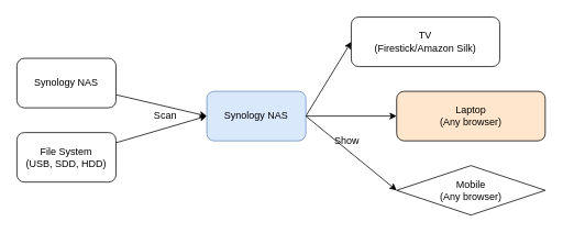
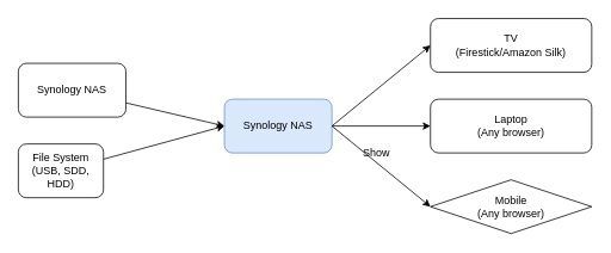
  <mxCell id="0" />
  <mxCell id="1" parent="0" />
  <mxCell id="2" style="rounded=0;orthogonalLoop=1;jettySize=auto;html=1;entryX=0;entryY=0.5;entryDx=0;entryDy=0;" edge="1" parent="1" source="3" target="10"><mxGeometry relative="1" as="geometry" /></mxCell>
  <mxCell id="3" value="Synology NAS" style="rounded=1;whiteSpace=wrap;html=1;" vertex="1" parent="1"><mxGeometry x="20" y="70" width="120" height="60" as="geometry" /></mxCell>
  <mxCell id="4" style="rounded=0;orthogonalLoop=1;jettySize=auto;html=1;entryX=0;entryY=0.5;entryDx=0;entryDy=0;" edge="1" parent="1" source="5" target="10"><mxGeometry relative="1" as="geometry" /></mxCell>
- <mxCell id="5" value="File System&lt;div&gt;(USB, SDD, HDD)&lt;/div&gt;" style="rounded=1;whiteSpace=wrap;html=1;" vertex="1" parent="1"><mxGeometry x="20" y="160" width="120" height="60" as="geometry" /></mxCell>
- <mxCell id="6" value="TV&lt;div&gt;(Firestick/Amazon Silk)&lt;/div&gt;" style="rounded=1;whiteSpace=wrap;html=1;" vertex="1" parent="1"><mxGeometry x="425" y="20" width="180" height="60" as="geometry" /></mxCell>
- <mxCell id="7" value="Laptop&lt;div&gt;(Any browser)&lt;/div&gt;" style="rounded=1;whiteSpace=wrap;html=1;fillColor=#ffe6cc;" vertex="1" parent="1"><mxGeometry x="480" y="110" width="180" height="60" as="geometry" /></mxCell>
+ <mxCell id="5" value="File System&lt;div&gt;(USB, SDD, HDD)&lt;/div&gt;" style="rounded=1;whiteSpace=wrap;html=1;" vertex="1" parent="1"><mxGeometry x="20" y="160" width="95" height="60" as="geometry" /></mxCell>
+ <mxCell id="6" value="TV&lt;div&gt;(Firestick/Amazon Silk)&lt;/div&gt;" style="rounded=1;whiteSpace=wrap;html=1;" vertex="1" parent="1"><mxGeometry x="480" y="20" width="180" height="60" as="geometry" /></mxCell>
+ <mxCell id="7" value="Laptop&lt;div&gt;(Any browser)&lt;/div&gt;" style="rounded=1;whiteSpace=wrap;html=1;" vertex="1" parent="1"><mxGeometry x="480" y="110" width="180" height="60" as="geometry" /></mxCell>
  <mxCell id="8" value="Mobile&lt;div&gt;(Any browser)&lt;/div&gt;" style="rhombus;whiteSpace=wrap;html=1;" vertex="1" parent="1"><mxGeometry x="480" y="200" width="180" height="60" as="geometry" /></mxCell>
  <mxCell id="9" style="rounded=0;orthogonalLoop=1;jettySize=auto;html=1;entryX=0;entryY=0.5;entryDx=0;entryDy=0;exitX=1;exitY=0.5;exitDx=0;exitDy=0;" edge="1" parent="1" source="10" target="6"><mxGeometry relative="1" as="geometry" /></mxCell>
  <mxCell id="10" value="Synology NAS" style="rounded=1;whiteSpace=wrap;html=1;fillColor=#dae8fc;strokeColor=#6c8ebf;" vertex="1" parent="1"><mxGeometry x="250" y="110" width="120" height="60" as="geometry" /></mxCell>
  <mxCell id="11" style="rounded=0;orthogonalLoop=1;jettySize=auto;html=1;entryX=0;entryY=0.5;entryDx=0;entryDy=0;exitX=1;exitY=0.5;exitDx=0;exitDy=0;" edge="1" parent="1" source="10" target="7"><mxGeometry relative="1" as="geometry"><mxPoint x="380" y="150" as="sourcePoint" /><mxPoint x="490" y="80" as="targetPoint" /></mxGeometry></mxCell>
  <mxCell id="12" style="rounded=0;orthogonalLoop=1;jettySize=auto;html=1;entryX=0;entryY=0.5;entryDx=0;entryDy=0;" edge="1" parent="1" target="8"><mxGeometry relative="1" as="geometry"><mxPoint x="370" y="140" as="sourcePoint" /><mxPoint x="490" y="170" as="targetPoint" /></mxGeometry></mxCell>
- <mxCell id="13" value="Scan" style="text;html=1;align=center;verticalAlign=middle;whiteSpace=wrap;rounded=0;" vertex="1" parent="1"><mxGeometry x="170" y="125" width="60" height="30" as="geometry" /></mxCell>
  <mxCell id="14" value="Show" style="text;html=1;align=center;verticalAlign=middle;whiteSpace=wrap;rounded=0;" vertex="1" parent="1"><mxGeometry x="390" y="155" width="60" height="30" as="geometry" /></mxCell>
